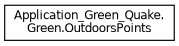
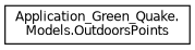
  digraph {
    rankdir=LR
-   n1 [color=black fillcolor=white fontname=Helvetica fontsize=10 height=0.2 label="Application_Green_Quake.\lGreen.OutdoorsPoints" shape=record style=filled width=0.4]
+   n1 [color=black fillcolor=white fontname=Helvetica fontsize=10 height=0.2 label="Application_Green_Quake.\lModels.OutdoorsPoints" shape=record style=filled width=0.4]
  }
